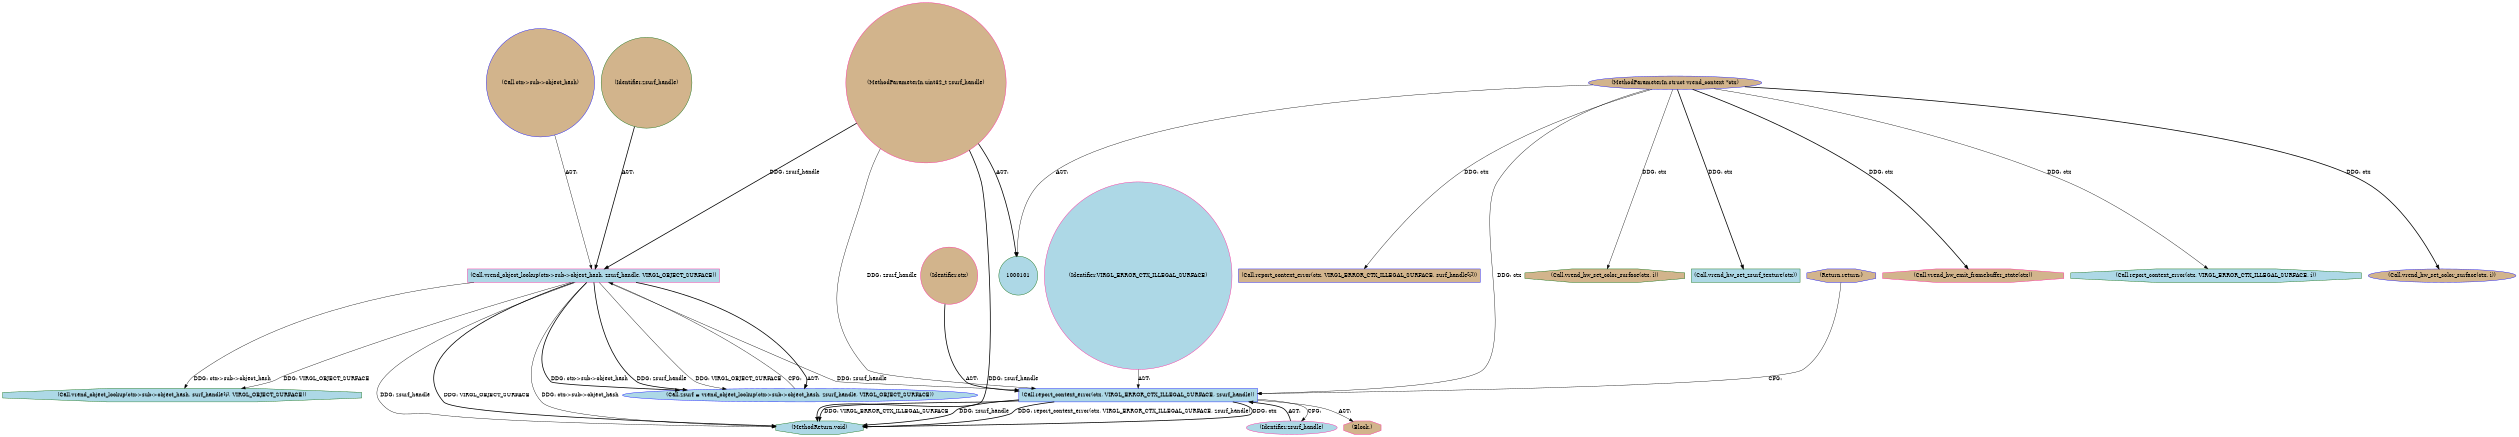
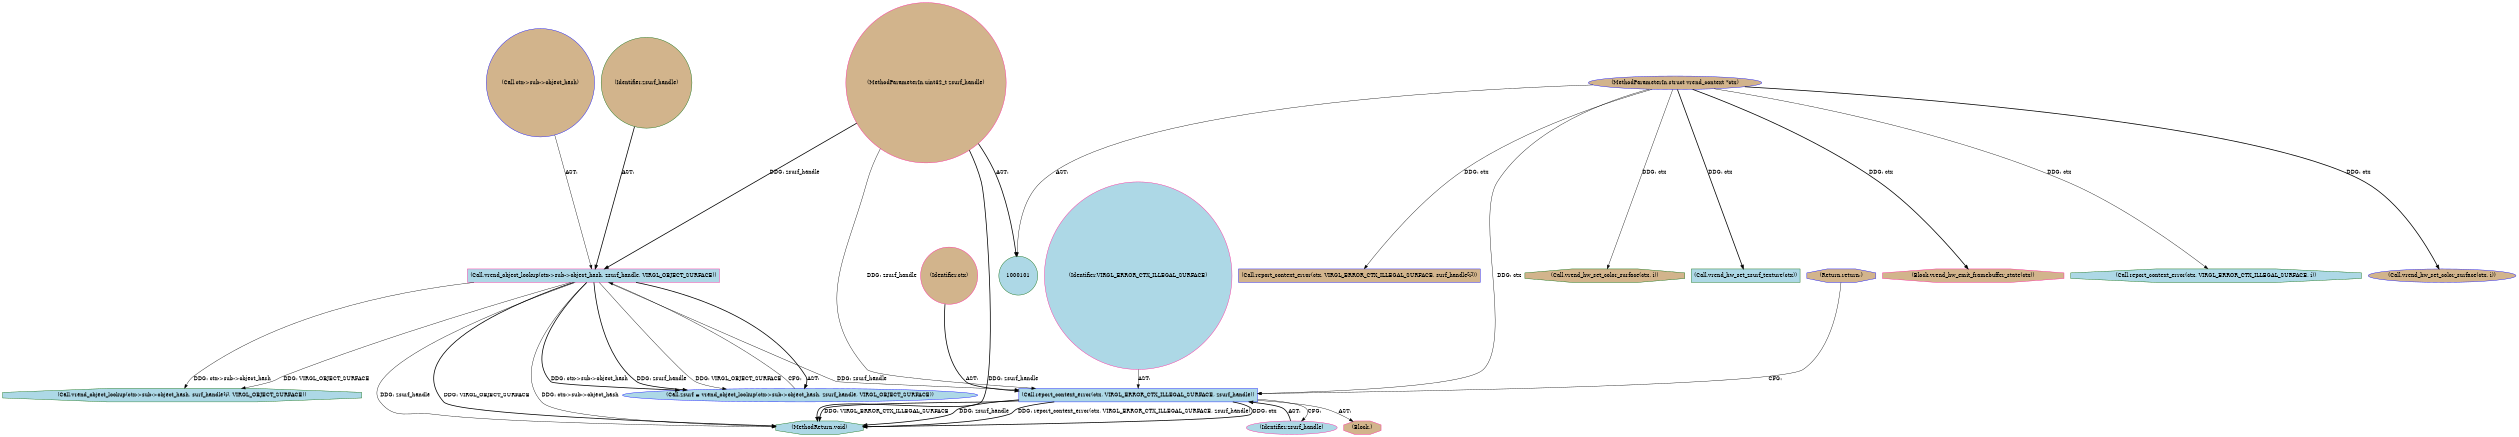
  digraph {
    node [color=blue fillcolor=tan shape=octagon style=filled]
    edge [style=solid]
    n1 [fillcolor=lightblue label="(Call,report_context_error(ctx, VIRGL_ERROR_CTX_ILLEGAL_SURFACE, zsurf_handle))" shape=box]
    n2 [color=darkgreen fillcolor=lightblue label="(MethodReturn,void)"]
    n3 [color=deeppink label="(Block,)"]
    n4 [color=deeppink fillcolor=lightblue label="(Identifier,zsurf_handle)" shape=ellipse]
    n5 [label="(MethodParameterIn,struct vrend_context *ctx)" shape=ellipse]
-   n6 [color=deeppink label="(Call,vrend_hw_emit_framebuffer_state(ctx))"]
+   n6 [color=deeppink label="(Block,vrend_hw_emit_framebuffer_state(ctx))"]
    n7 [color=darkgreen fillcolor=lightblue label="(Call,report_context_error(ctx, VIRGL_ERROR_CTX_ILLEGAL_SURFACE, i))"]
    n8 [label="(Call,vrend_hw_set_color_surface(ctx, i))" shape=ellipse]
    n9 [label="(Call,report_context_error(ctx, VIRGL_ERROR_CTX_ILLEGAL_SURFACE, surf_handle[i]))" shape=box]
    n10 [color=darkgreen label="(Call,vrend_hw_set_color_surface(ctx, i))"]
    n11 [color=darkgreen fillcolor=lightblue label="(Call,vrend_hw_set_zsurf_texture(ctx))" shape=box]
    1000101 [color=darkgreen fillcolor=lightblue shape=circle]
    n13 [color=deeppink fillcolor=lightblue label="(Call,vrend_object_lookup(ctx->sub->object_hash, zsurf_handle, VIRGL_OBJECT_SURFACE))" shape=box]
    n14 [fillcolor=lightblue label="(Call,zsurf = vrend_object_lookup(ctx->sub->object_hash, zsurf_handle, VIRGL_OBJECT_SURFACE))" shape=ellipse]
    n15 [color=darkgreen fillcolor=lightblue label="(Call,vrend_object_lookup(ctx->sub->object_hash, surf_handle[i], VIRGL_OBJECT_SURFACE))"]
    n16 [color=deeppink label="(MethodParameterIn,uint32_t zsurf_handle)" shape=circle]
    n17 [color=deeppink label="(Identifier,ctx)" shape=circle]
    n18 [color=deeppink fillcolor=lightblue label="(Identifier,VIRGL_ERROR_CTX_ILLEGAL_SURFACE)" shape=circle]
    n19 [label="(Call,ctx->sub->object_hash)" shape=circle]
    n20 [label="(Return,return;)"]
    n21 [color=darkgreen label="(Identifier,zsurf_handle)" shape=circle]
    n1 -> n2 [label="DDG: zsurf_handle" style=bold]
    n1 -> n2 [label="DDG: report_context_error(ctx, VIRGL_ERROR_CTX_ILLEGAL_SURFACE, zsurf_handle)" style=bold]
    n1 -> n2 [label="DDG: ctx" style=bold]
    n1 -> n2 [label="DDG: VIRGL_ERROR_CTX_ILLEGAL_SURFACE" style=bold]
    n1 -> n3 [label="AST: "]
    n1 -> n4 [label="CFG: "]
    n4 -> n1 [label="AST: " style=bold]
    n5 -> n1 [label="DDG: ctx"]
    n5 -> n6 [label="DDG: ctx" style=bold]
    n5 -> n7 [label="DDG: ctx"]
    n5 -> n8 [label="DDG: ctx" style=bold]
    n5 -> n9 [label="DDG: ctx"]
    n5 -> n10 [label="DDG: ctx"]
    n5 -> n11 [label="DDG: ctx" style=bold]
    n5 -> 1000101 [label="AST: "]
    n13 -> n1 [label="DDG: zsurf_handle"]
    n13 -> n2 [label="DDG: zsurf_handle"]
    n13 -> n2 [label="DDG: VIRGL_OBJECT_SURFACE" style=bold]
    n13 -> n2 [label="DDG: ctx->sub->object_hash"]
    n13 -> n14 [label="AST: " style=bold]
    n13 -> n14 [label="DDG: ctx->sub->object_hash" style=bold]
    n13 -> n14 [label="DDG: zsurf_handle" style=bold]
    n13 -> n14 [label="DDG: VIRGL_OBJECT_SURFACE"]
    n13 -> n15 [label="DDG: ctx->sub->object_hash"]
    n13 -> n15 [label="DDG: VIRGL_OBJECT_SURFACE"]
    n14 -> n13 [label="CFG: "]
    n16 -> n1 [label="DDG: zsurf_handle"]
    n16 -> n2 [label="DDG: zsurf_handle" style=bold]
    n16 -> 1000101 [label="AST: " style=bold]
    n16 -> n13 [label="DDG: zsurf_handle" style=bold]
    n17 -> n1 [label="AST: " style=bold]
    n18 -> n1 [label="AST: "]
    n19 -> n13 [label="AST: "]
    n20 -> n1 [label="CFG: "]
    n21 -> n13 [label="AST: " style=bold]
  }
